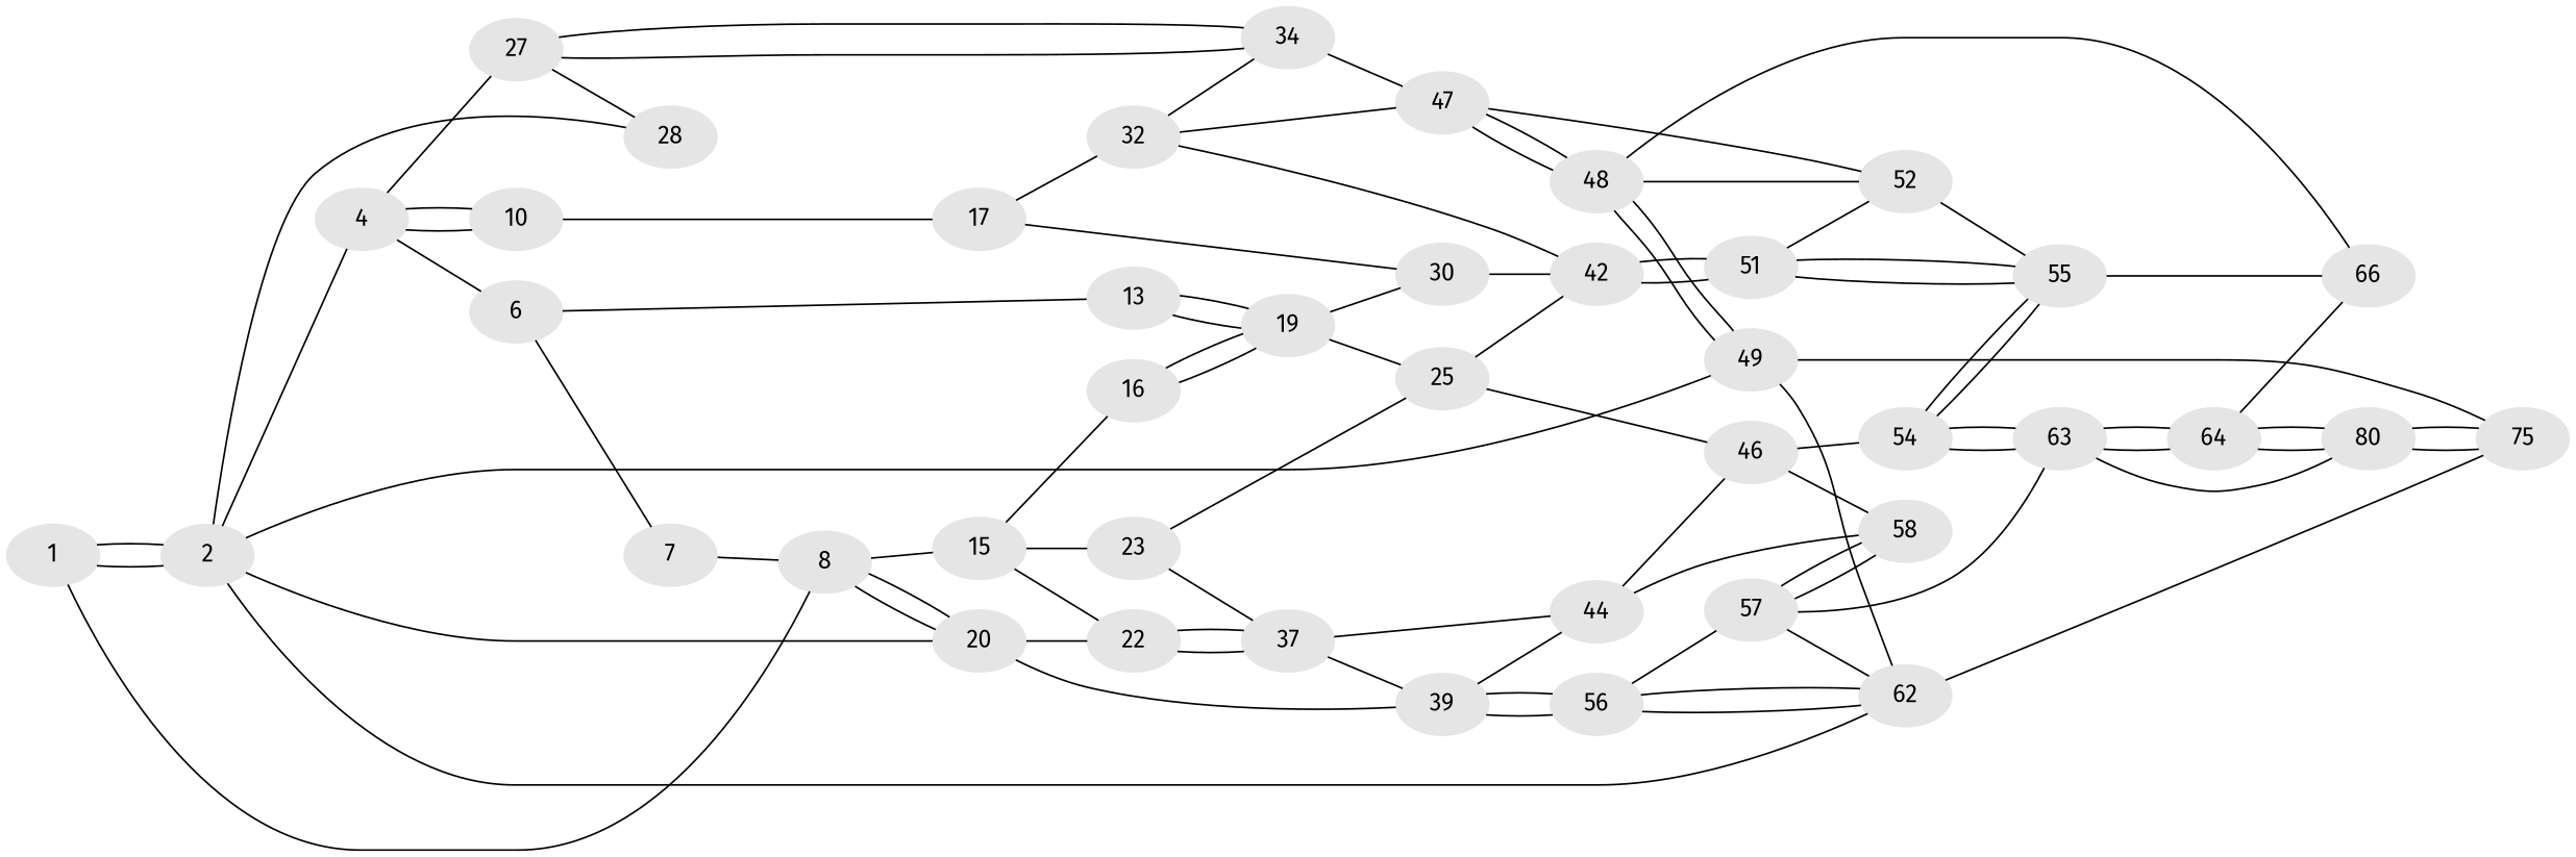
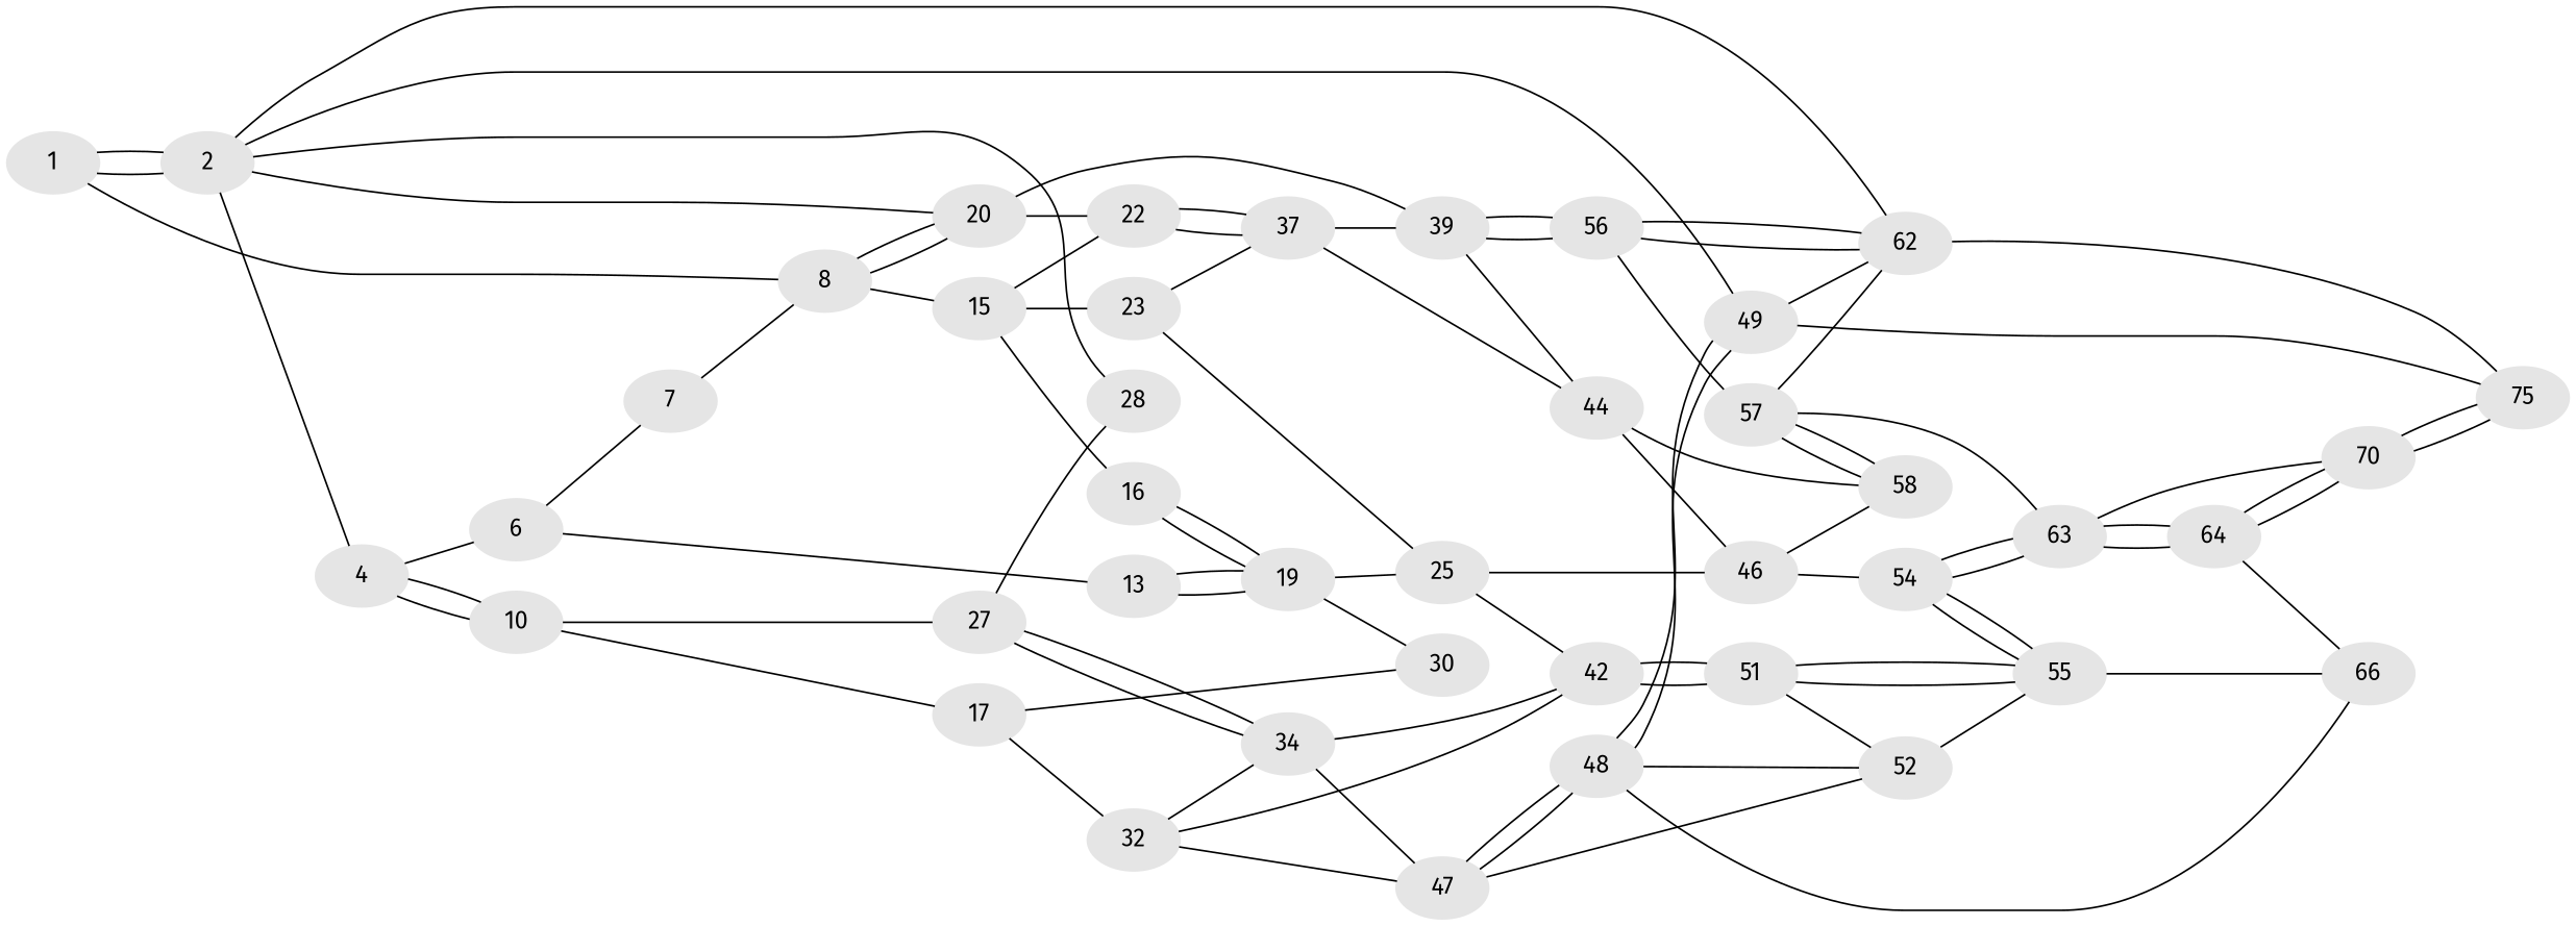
  graph {
    fontname="Fira Sans"
    rankdir=LR
    node [color=gray90 fontname="Fira Sans" style=filled]
    edge [fontname="Fira Sans"]
    2 [super="+3"]
    1
    8 [super="+9"]
    4 [super="+5"]
    20 [super="+21"]
    28 [super="+29"]
    49 [super="+73"]
    62 [super="+74"]
    15 [super="+23"]
    6 [super="+12"]
    10 [super="+18"]
    22
    39 [super="+40"]
    n14 [label=75]
    7
    13
    17 [super="+31"]
    27
    19 [super="+26"]
    16
    n21 [label=23]
    30
    32 [super="+33"]
    34 [super="+35"]
    25 [super="+41"]
    37 [super="+38"]
    42 [super="+43"]
    47 [super="+50"]
    46 [super="+53"]
    44 [super="+45"]
    56
    51
    58
    54
    48 [super="+60"]
    52 [super="+59"]
    57 [super="+67"]
    55 [super="+61"]
    63 [super="+68"]
    66 [super="+69"]
    64 [super="+65"]
-   70 [label=80]
+   70
    2 -- 4
    2 -- 20
    2 -- 28
    2 -- 49
    2 -- 62
    1 -- 2
    1 -- 2
    1 -- 8
    8 -- 20
    8 -- 20
    8 -- 15
    4 -- 6
    4 -- 10
    4 -- 10
    20 -- 22
    20 -- 39
    49 -- 62
    49 -- n14
    62 -- n14
    15 -- 22
    15 -- 16
    15 -- n21
    6 -- 7
    6 -- 13
    10 -- 17
-   4 -- 27
+   10 -- 27
    22 -- 37
    22 -- 37
    39 -- 44
    39 -- 56
    39 -- 56
    7 -- 8
    13 -- 19
    13 -- 19
    17 -- 30
    17 -- 32
    27 -- 28
    27 -- 34
    27 -- 34
    19 -- 30
    19 -- 25
    16 -- 19
    16 -- 19
    n21 -- 25
    n21 -- 37
-   30 -- 42
+   34 -- 42
    32 -- 34
    32 -- 42
    32 -- 47
    34 -- 47
    25 -- 42
    25 -- 46
    37 -- 39
    37 -- 44
    42 -- 51
    42 -- 51
    47 -- 48
    47 -- 48
    47 -- 52
    46 -- 58
    46 -- 54
    44 -- 46
    44 -- 58
    56 -- 62
    56 -- 62
    56 -- 57
    51 -- 52
    51 -- 55
    51 -- 55
    54 -- 55
    54 -- 55
    54 -- 63
    54 -- 63
    48 -- 49
    48 -- 49
    48 -- 52
    48 -- 66
    52 -- 55
    57 -- 62
    57 -- 58
    57 -- 58
    57 -- 63
    55 -- 66
    63 -- 64
    63 -- 64
    63 -- 70
    64 -- 66
    64 -- 70
    64 -- 70
    70 -- n14
    70 -- n14
  }
